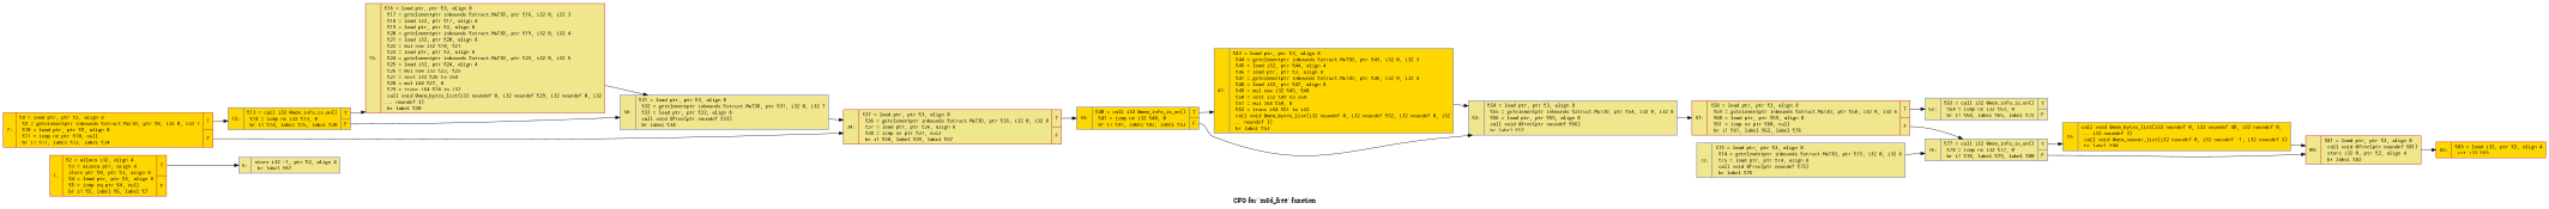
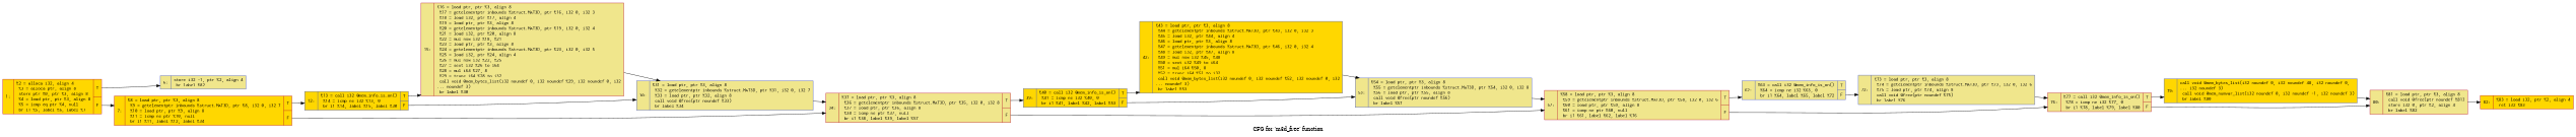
  digraph {
    label="CFG for 'm3d_free' function"
    rankdir=LR
    node [color="#3d50c3ff" fillcolor=khaki fontname=Courier shape=record style=filled]
    edge [tailport=s1]
    n1 [color="#b70d28ff" fillcolor=gold label="{1:\l|  %2 = alloca i32, align 4\l  %3 = alloca ptr, align 8\l  store ptr %0, ptr %3, align 8\l  %4 = load ptr, ptr %3, align 8\l  %5 = icmp eq ptr %4, null\l  br i1 %5, label %6, label %7\l|{<s0>T|<s1>F}}"]
    n2 [label="{6:\l|  store i32 -1, ptr %2, align 4\l  br label %82\l}"]
    n3 [color="#b70d28ff" fillcolor=gold label="{7:\l|  %8 = load ptr, ptr %3, align 8\l  %9 = getelementptr inbounds %struct.MAT3D, ptr %8, i32 0, i32 7\l  %10 = load ptr, ptr %9, align 8\l  %11 = icmp ne ptr %10, null\l  br i1 %11, label %12, label %34\l|{<s0>T|<s1>F}}"]
    n4 [fillcolor=gold label="{12:\l|  %13 = call i32 @mem_info_is_on()\l  %14 = icmp ne i32 %13, 0\l  br i1 %14, label %15, label %30\l|{<s0>T|<s1>F}}"]
    n5 [color="#b70d28ff" label="{34:\l|  %37 = load ptr, ptr %3, align 8\l  %36 = getelementptr inbounds %struct.MAT3D, ptr %35, i32 0, i32 8\l  %37 = load ptr, ptr %36, align 8\l  %38 = icmp ne ptr %37, null\l  br i1 %38, label %39, label %57\l|{<s0>T|<s1>F}}"]
    n6 [color="#b70d28ff" fillcolor=gold label="{82:\l|  %83 = load i32, ptr %2, align 4\l  ret i32 %83\l}"]
    n7 [color="#b70d28ff" label="{15:\l|  %16 = load ptr, ptr %3, align 8\l  %17 = getelementptr inbounds %struct.MAT3D, ptr %16, i32 0, i32 3\l  %18 = load i32, ptr %17, align 4\l  %19 = load ptr, ptr %3, align 8\l  %20 = getelementptr inbounds %struct.MAT3D, ptr %19, i32 0, i32 4\l  %21 = load i32, ptr %20, align 8\l  %22 = mul nsw i32 %18, %21\l  %23 = load ptr, ptr %3, align 8\l  %24 = getelementptr inbounds %struct.MAT3D, ptr %23, i32 0, i32 5\l  %25 = load i32, ptr %24, align 4\l  %26 = mul nsw i32 %22, %25\l  %27 = sext i32 %26 to i64\l  %28 = mul i64 %27, 8\l  %29 = trunc i64 %28 to i32\l  call void @mem_bytes_list(i32 noundef 0, i32 noundef %29, i32 noundef 0, i32\l... noundef 3)\l  br label %30\l}"]
    n8 [label="{30:\l|  %31 = load ptr, ptr %3, align 8\l  %32 = getelementptr inbounds %struct.MAT3D, ptr %31, i32 0, i32 7\l  %33 = load ptr, ptr %32, align 8\l  call void @free(ptr noundef %33)\l  br label %34\l}"]
    n9 [fillcolor=gold label="{39:\l|  %40 = call i32 @mem_info_is_on()\l  %41 = icmp ne i32 %40, 0\l  br i1 %41, label %42, label %53\l|{<s0>T|<s1>F}}"]
    n10 [color="#b70d28ff" label="{57:\l|  %58 = load ptr, ptr %3, align 8\l  %59 = getelementptr inbounds %struct.MAT3D, ptr %58, i32 0, i32 6\l  %60 = load ptr, ptr %59, align 8\l  %61 = icmp ne ptr %60, null\l  br i1 %61, label %62, label %76\l|{<s0>T|<s1>F}}"]
    n11 [fillcolor=gold label="{42:\l|  %43 = load ptr, ptr %3, align 8\l  %44 = getelementptr inbounds %struct.MAT3D, ptr %43, i32 0, i32 3\l  %45 = load i32, ptr %44, align 4\l  %46 = load ptr, ptr %3, align 8\l  %47 = getelementptr inbounds %struct.MAT3D, ptr %46, i32 0, i32 4\l  %48 = load i32, ptr %47, align 8\l  %49 = mul nsw i32 %45, %48\l  %50 = sext i32 %49 to i64\l  %51 = mul i64 %50, 8\l  %52 = trunc i64 %51 to i32\l  call void @mem_bytes_list(i32 noundef 0, i32 noundef %52, i32 noundef 0, i32\l... noundef 3)\l  br label %53\l}"]
    n12 [label="{53:\l|  %54 = load ptr, ptr %3, align 8\l  %55 = getelementptr inbounds %struct.MAT3D, ptr %54, i32 0, i32 8\l  %56 = load ptr, ptr %55, align 8\l  call void @free(ptr noundef %56)\l  br label %57\l}"]
    n13 [label="{62:\l|  %63 = call i32 @mem_info_is_on()\l  %64 = icmp ne i32 %63, 0\l  br i1 %64, label %65, label %72\l|{<s0>T|<s1>F}}"]
-   n14 [label="{76:\l|  %77 = call i32 @mem_info_is_on()\l  %78 = icmp ne i32 %77, 0\l  br i1 %78, label %79, label %80\l|{<s0>T|<s1>F}}"]
+   n14 [color="#b70d28ff" label="{76:\l|  %77 = call i32 @mem_info_is_on()\l  %78 = icmp ne i32 %77, 0\l  br i1 %78, label %79, label %80\l|{<s0>T|<s1>F}}"]
    n15 [label="{72:\l|  %73 = load ptr, ptr %3, align 8\l  %74 = getelementptr inbounds %struct.MAT3D, ptr %73, i32 0, i32 6\l  %75 = load ptr, ptr %74, align 8\l  call void @free(ptr noundef %75)\l  br label %76\l}"]
    n16 [fillcolor=gold label="{79:\l|  call void @mem_bytes_list(i32 noundef 0, i32 noundef 48, i32 noundef 0,\l... i32 noundef 3)\l  call void @mem_numvar_list(i32 noundef 0, i32 noundef -1, i32 noundef 3)\l  br label %80\l}"]
    n17 [color="#b70d28ff" label="{80:\l|  %81 = load ptr, ptr %3, align 8\l  call void @free(ptr noundef %81)\l  store i32 0, ptr %2, align 4\l  br label %82\l}"]
    n1 -> n2 [tailport=s0]
+   n1 -> n3
    n3 -> n4 [tailport=s0]
    n3 -> n5
    n4 -> n7 [tailport=s0]
    n4 -> n8
    n5 -> n9 [tailport=s0]
+   n5 -> n10
    n7 -> n8 [tailport=""]
    n8 -> n5 [tailport=""]
    n9 -> n11 [tailport=s0]
    n9 -> n12
    n10 -> n13 [tailport=s0]
    n10 -> n14
    n11 -> n12 [tailport=""]
    n12 -> n10 [tailport=""]
+   n13 -> n15
    n14 -> n16 [tailport=s0]
    n14 -> n17
    n15 -> n14 [tailport=""]
    n16 -> n17 [tailport=""]
    n17 -> n6 [tailport=""]
  }
